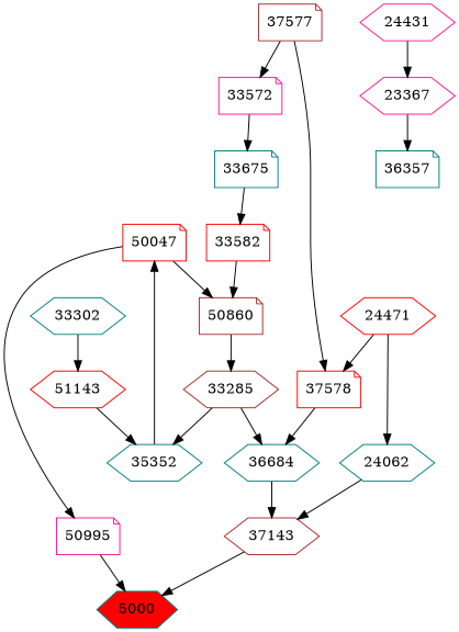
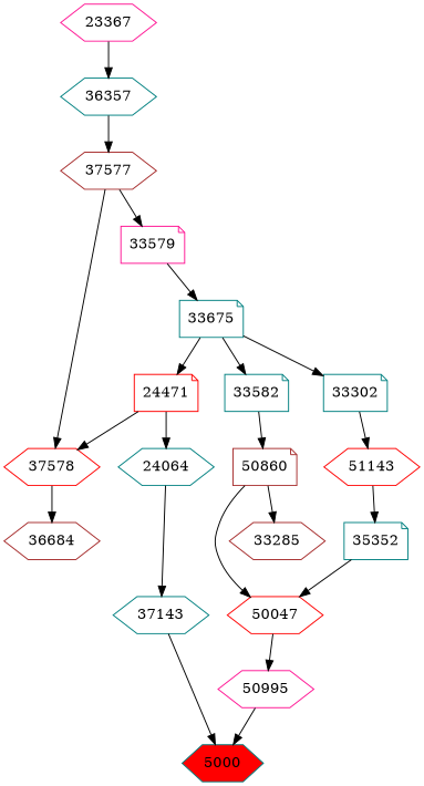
  strict digraph {
    node [color=teal shape=hexagon]
    n1 [fillcolor=red label=5000 style=filled]
-   n2 [color=deeppink label=50995 shape=note]
-   n3 [color=brown label=37143]
-   n4 [color=red label=50047 shape=note]
-   n5 [label=36684]
-   n6 [label=24062]
-   n7 [label=35352]
+   n2 [color=deeppink label=50995]
+   n3 [label=37143]
+   n4 [color=red label=50047]
+   n5 [color=brown label=36684]
+   n6 [label=24064]
+   n7 [label=35352 shape=note]
    n8 [color=brown label=50860 shape=note]
    n9 [color=brown label=33285]
-   n10 [color=red label=37578 shape=note]
-   n11 [color=red label=24471]
+   n10 [color=red label=37578]
+   n11 [color=red label=24471 shape=note]
    n12 [color=red label=51143]
-   n13 [color=red label=33582 shape=note]
-   n14 [color=brown label=37577 shape=note]
-   n15 [color=deeppink label=33572 shape=note]
+   n13 [label=33582 shape=note]
+   n14 [color=brown label=37577]
+   n15 [color=deeppink label=33579 shape=note]
    n16 [label=33675 shape=note]
-   n17 [label=33302]
-   n18 [label=36357 shape=note]
+   n17 [label=33302 shape=note]
+   n18 [label=36357]
    n19 [color=deeppink label=23367]
-   n20 [color=deeppink label=24431]
    n2 -> n1
    n3 -> n1
    n4 -> n2
-   n5 -> n3
    n6 -> n3
    n7 -> n4
-   n4 -> n8
+   n8 -> n4
    n8 -> n9
-   n9 -> n5
-   n9 -> n7
    n10 -> n5
    n11 -> n6
    n11 -> n10
    n12 -> n7
    n13 -> n8
    n14 -> n10
    n14 -> n15
    n15 -> n16
+   n16 -> n11
    n16 -> n13
+   n16 -> n17
    n17 -> n12
+   n18 -> n14
    n19 -> n18
-   n20 -> n19
  }
